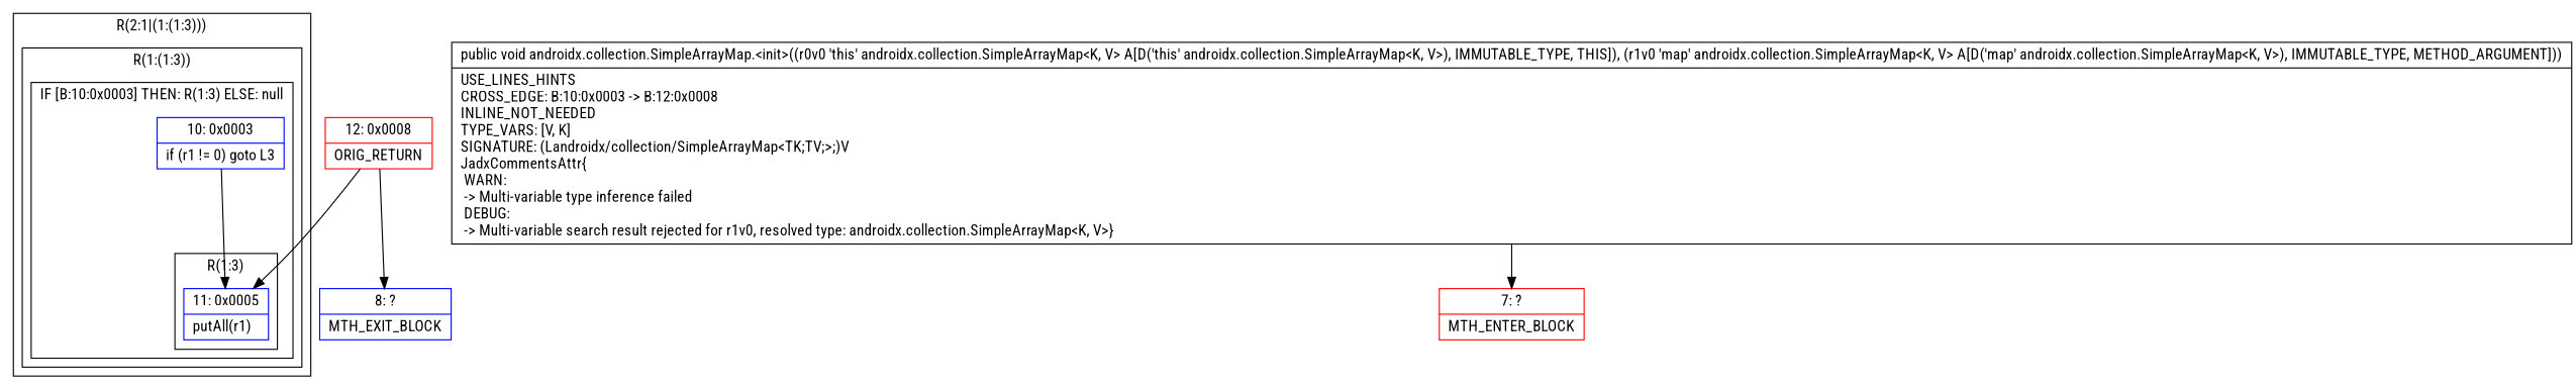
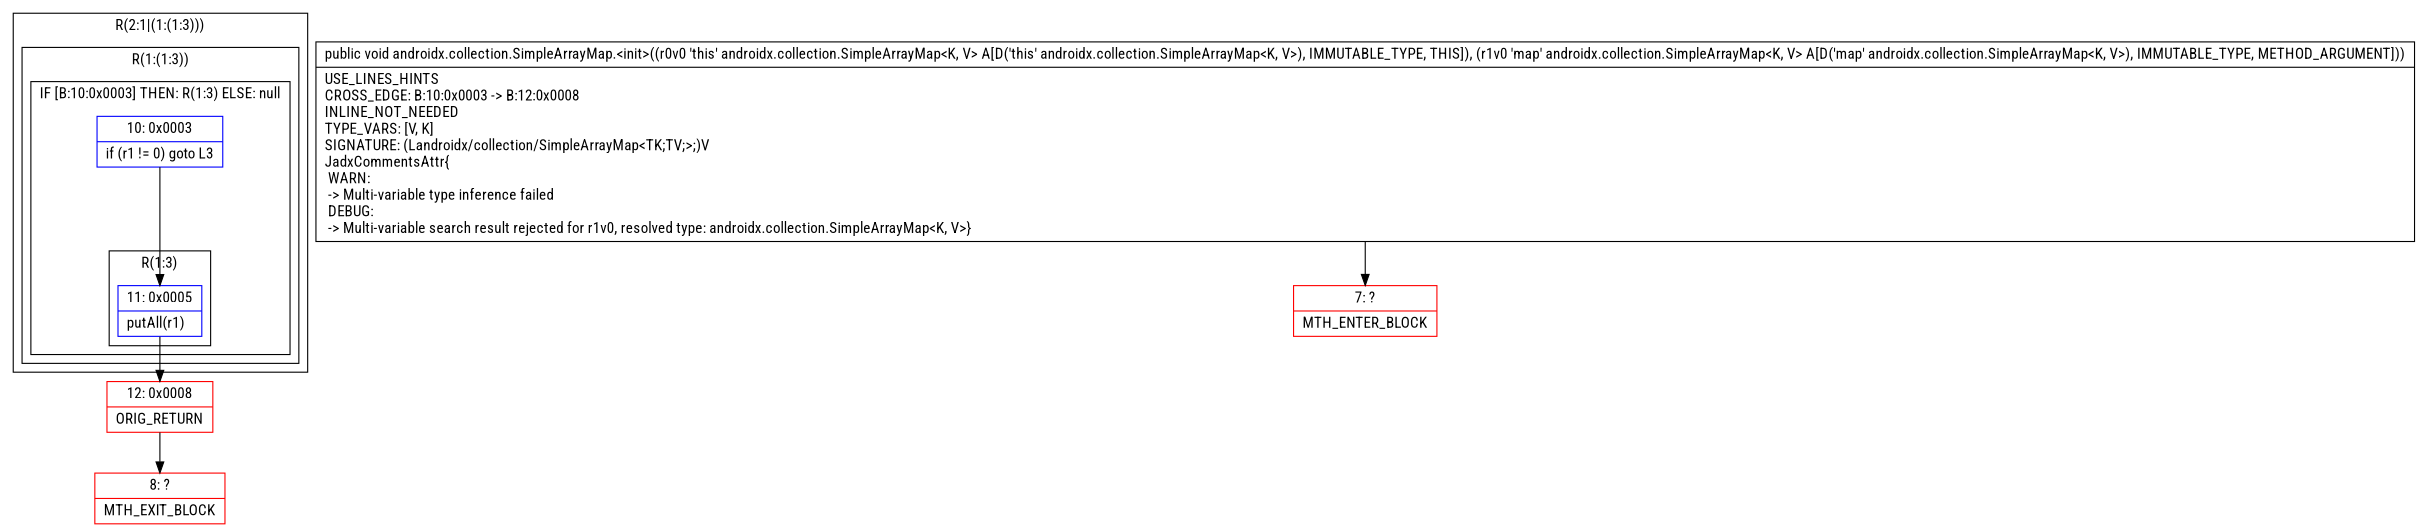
  digraph {
    fontname="Roboto Condensed"
    node [color=red fontname="Roboto Condensed" shape=record]
    edge [fontname="Roboto Condensed"]
    n1 [color=blue label="{11\:\ 0x0005|putAll(r1)\l}"]
    n2 [color=blue label="{10\:\ 0x0003|if (r1 != 0) goto L3\l}"]
    n3 [label="{12\:\ 0x0008|ORIG_RETURN\l}"]
-   n4 [color=blue label="{8\:\ ?|MTH_EXIT_BLOCK\l}"]
+   n4 [label="{8\:\ ?|MTH_EXIT_BLOCK\l}"]
    n5 [label="{7\:\ ?|MTH_ENTER_BLOCK\l}"]
    n6 [label="{public void androidx.collection.SimpleArrayMap.\<init\>((r0v0 'this' androidx.collection.SimpleArrayMap\<K, V\> A[D('this' androidx.collection.SimpleArrayMap\<K, V\>), IMMUTABLE_TYPE, THIS]), (r1v0 'map' androidx.collection.SimpleArrayMap\<K, V\> A[D('map' androidx.collection.SimpleArrayMap\<K, V\>), IMMUTABLE_TYPE, METHOD_ARGUMENT]))  | USE_LINES_HINTS\lCROSS_EDGE: B:10:0x0003 \-\> B:12:0x0008\lINLINE_NOT_NEEDED\lTYPE_VARS: [V, K]\lSIGNATURE: (Landroidx\/collection\/SimpleArrayMap\<TK;TV;\>;)V\lJadxCommentsAttr\{\l WARN: \l \-\> Multi\-variable type inference failed\l DEBUG: \l \-\> Multi\-variable search result rejected for r1v0, resolved type: androidx.collection.SimpleArrayMap\<K, V\>\}\l}" color=""]
    subgraph cluster_1 {
      label="R(2:1|(1:(1:3)))"
      subgraph cluster_2 {
        label="R(1:(1:3))"
        subgraph cluster_3 {
          label="IF [B:10:0x0003] THEN: R(1:3) ELSE: null"
          n2
          subgraph cluster_4 {
            label="R(1:3)"
            n1
          }
        }
      }
    }
-   n3 -> n1
+   n1 -> n3
    n2 -> n1
    n3 -> n4
    n6 -> n5
  }
